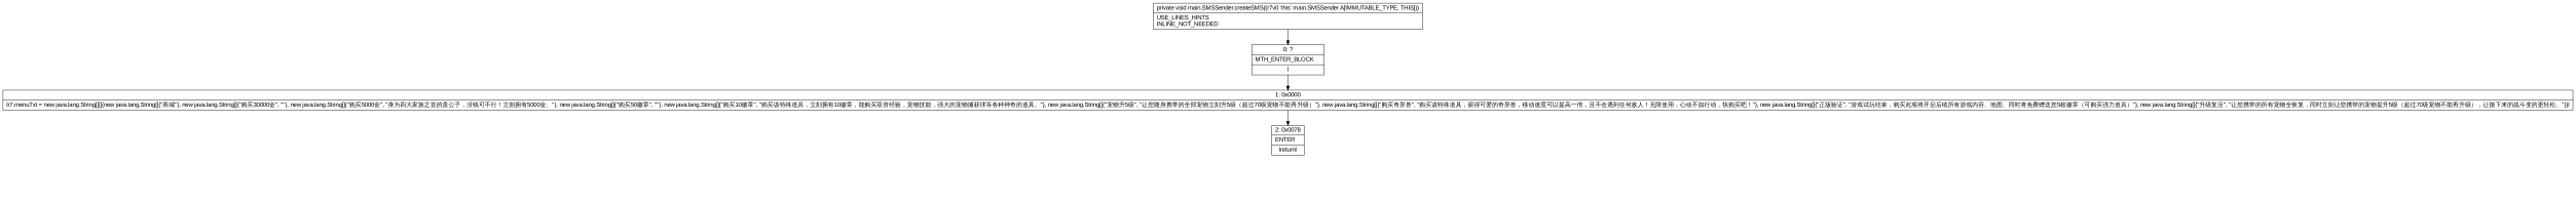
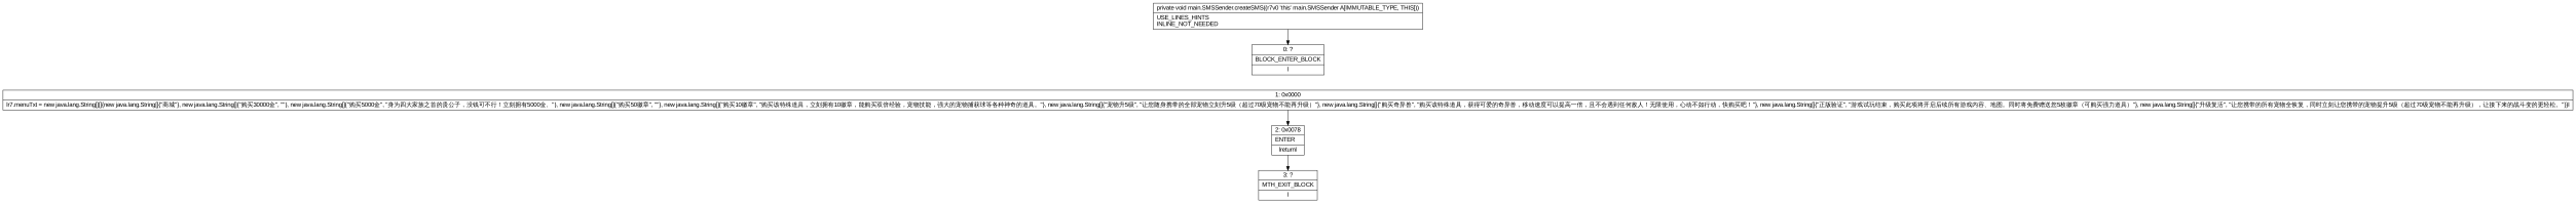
  digraph {
    fontname="Liberation Sans"
    node [fontname="Liberation Sans" shape=record]
    edge [fontname="Liberation Sans"]
-   n1 [label="{0\:\ ?|MTH_ENTER_BLOCK\l|l}"]
+   n1 [label="{0\:\ ?|BLOCK_ENTER_BLOCK\l|l}"]
    n2 [label="{1\:\ 0x0000|lr7.menuTxt = new java.lang.String[][]\{new java.lang.String[]\{\"商城\"\}, new java.lang.String[]\{\"购买30000金\", \"\"\}, new java.lang.String[]\{\"购买5000金\", \"身为四大家族之首的贵公子，没钱可不行！立刻拥有5000金。\"\}, new java.lang.String[]\{\"购买50徽章\", \"\"\}, new java.lang.String[]\{\"购买10徽章\", \"购买该特殊道具，立刻拥有10徽章，能购买双倍经验，宠物技能，强大的宠物捕获球等各种神奇的道具。\"\}, new java.lang.String[]\{\"宠物升5级\", \"让您随身携带的全部宠物立刻升5级（超过70级宠物不能再升级）\"\}, new java.lang.String[]\{\"购买奇异兽\", \"购买该特殊道具，获得可爱的奇异兽，移动速度可以提高一倍，且不会遇到任何敌人！无限使用，心动不如行动，快购买吧！\"\}, new java.lang.String[]\{\"正版验证\", \"游戏试玩结束，购买此项将开启后续所有游戏内容、地图。同时将免费赠送您5枚徽章（可购买强力道具）\"\}, new java.lang.String[]\{\"升级复活\", \"让您携带的所有宠物全恢复，同时立刻让您携带的宠物提升5级（超过70级宠物不能再升级），让接下来的战斗变的更轻松。\"\}\}l}"]
    n3 [label="{2\:\ 0x0078|ENTER\l|lreturnl}"]
+   n4 [label="{3\:\ ?|MTH_EXIT_BLOCK\l|l}"]
    n5 [label="{private void main.SMSSender.createSMS((r7v0 'this' main.SMSSender A[IMMUTABLE_TYPE, THIS]))  | USE_LINES_HINTS\lINLINE_NOT_NEEDED\l}"]
-   n1 -> n2
    n2 -> n3
+   n3 -> n4
    n5 -> n1
  }
